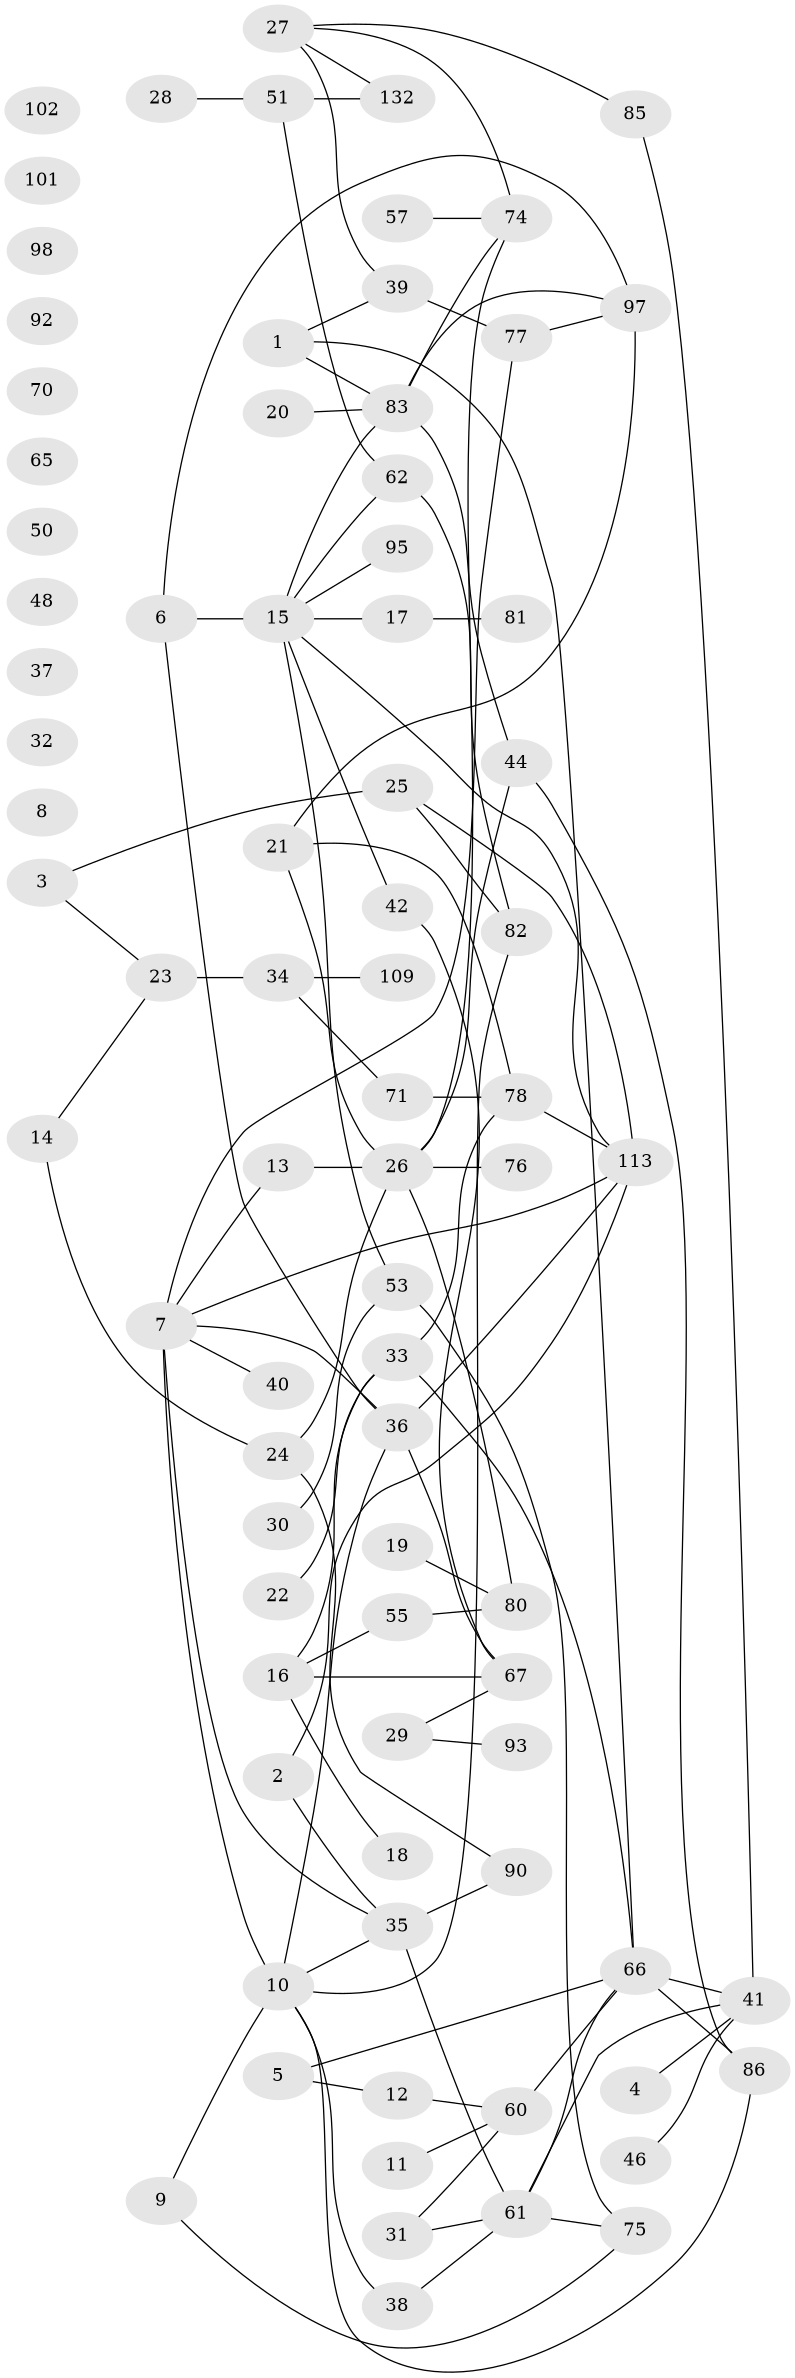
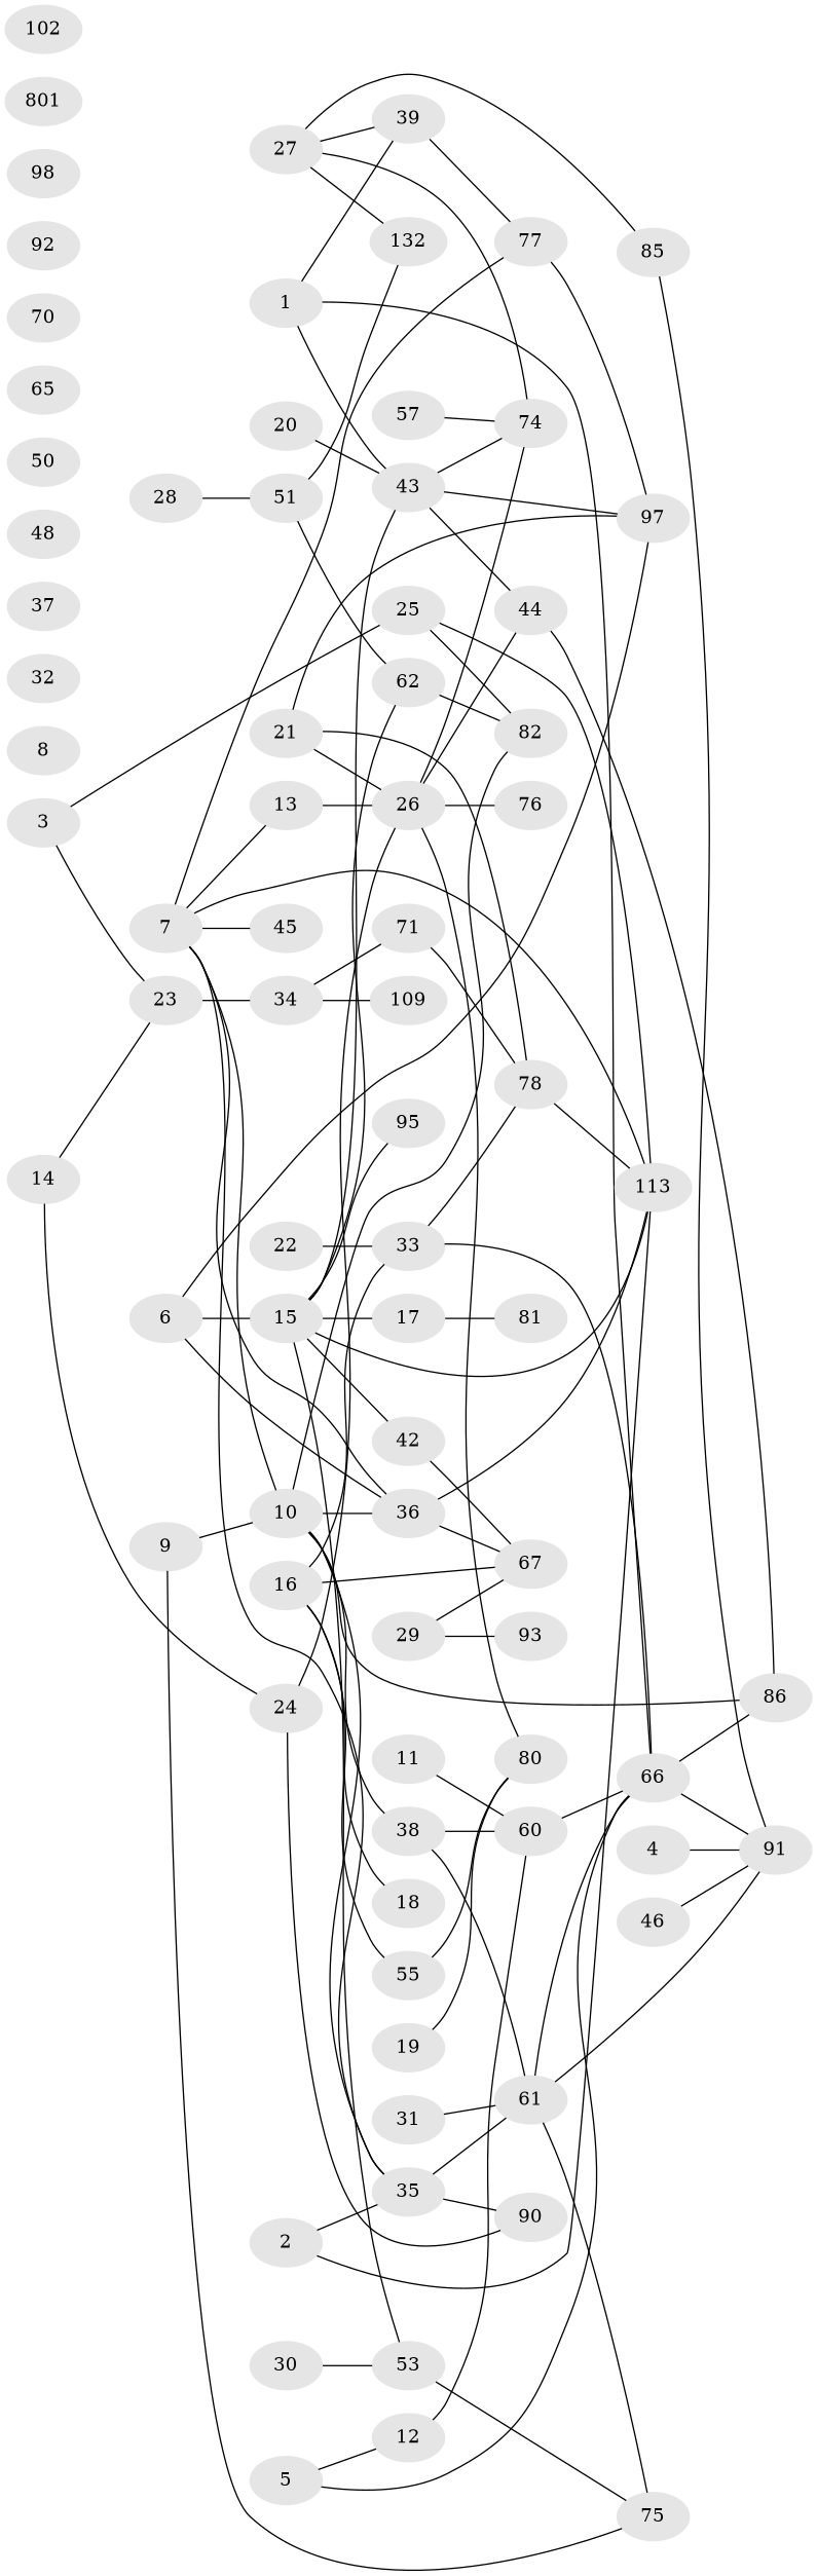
  graph {
    rankdir=LR
    node [color=gray90 style=filled]
    1 [super="+54"]
    39
-   43 [super="+64+59" label=83]
+   43 [super="+64+59"]
    66 [super="+72"]
    77
    97
    44
    74
-   91 [label=41]
+   91
    86
    2 [super="+40"]
    35 [super="+96"]
    113 [super="+114"]
    90 [super="+105"]
    61 [super="+88"]
    3
    23
    25
    34 [super="+49"]
    82
    4
    5
    12
    60
    6 [super="+52"]
    15 [super="+41+58"]
    36 [super="+63"]
    17
    42
    53
    62 [super="+99"]
    95
    67 [super="+100"]
    7 [super="+94+69"]
    10 [super="+89"]
    13
-   45 [label=40]
+   45
    38
    26 [super="+47+103"]
    8
    9
    75
    11 [super="+84"]
    80
    76
    14
    24
    81
    16 [super="+68"]
    18
    33 [super="+79"]
    55
    78
    19
    20 [super="+83"]
    21 [super="+73"]
    22
    71
    109
    27 [super="+56+106"]
    85
    n62 [label=132]
    28
    51
    29
    93
    30 [super="+111"]
    31
    32
    37
    46
    48
    50
    57
    65
    70
    92
    98
-   101
+   101 [label=801]
    102
    1 -- 39
    1 -- 43
    1 -- 66
    39 -- 77
    43 -- 97
    43 -- 44
    43 -- 74
    66 -- 91
    66 -- 86
    77 -- 97
    44 -- 86
    2 -- 35
    2 -- 113
    35 -- 90
    35 -- 61
    61 -- 66
    61 -- 91
    61 -- 75
    3 -- 23
    3 -- 25
    23 -- 34
    25 -- 113
    25 -- 82
    34 -- 71
    34 -- 109
    4 -- 91
    5 -- 66
    5 -- 12
    12 -- 60
    60 -- 66
    6 -- 97
    6 -- 15
    6 -- 36
    15 -- 43
    15 -- 113
    15 -- 17
    15 -- 42
    15 -- 53
    15 -- 62
    15 -- 95
    36 -- 113
    36 -- 67
    17 -- 81
    42 -- 67
    53 -- 75
    62 -- 82
    7 -- 77
    7 -- 35
    7 -- 113
    7 -- 36
    7 -- 10
    7 -- 13
    7 -- 45
    10 -- 86
    10 -- 35
    10 -- 82
    10 -- 36
    10 -- 38
    13 -- 26
    38 -- 61
    26 -- 44
    26 -- 74
    26 -- 80
    26 -- 76
    9 -- 10
    9 -- 75
    11 -- 60
    14 -- 23
    14 -- 24
    24 -- 90
    24 -- 26
    16 -- 67 [weight=2]
    16 -- 18
    16 -- 33
    16 -- 55
    33 -- 66
    33 -- 78
    55 -- 80
    78 -- 113
    19 -- 80
    20 -- 43
    21 -- 97
    21 -- 26
    21 -- 78
    22 -- 33
    71 -- 78
    27 -- 39
    27 -- 74
    27 -- 85
    27 -- n62
    85 -- 91
    28 -- 51
    51 -- 62
    51 -- n62
    29 -- 67
    29 -- 93
    30 -- 53
    31 -- 61
-   31 -- 60
+   38 -- 60
    46 -- 91
    57 -- 74
  }
